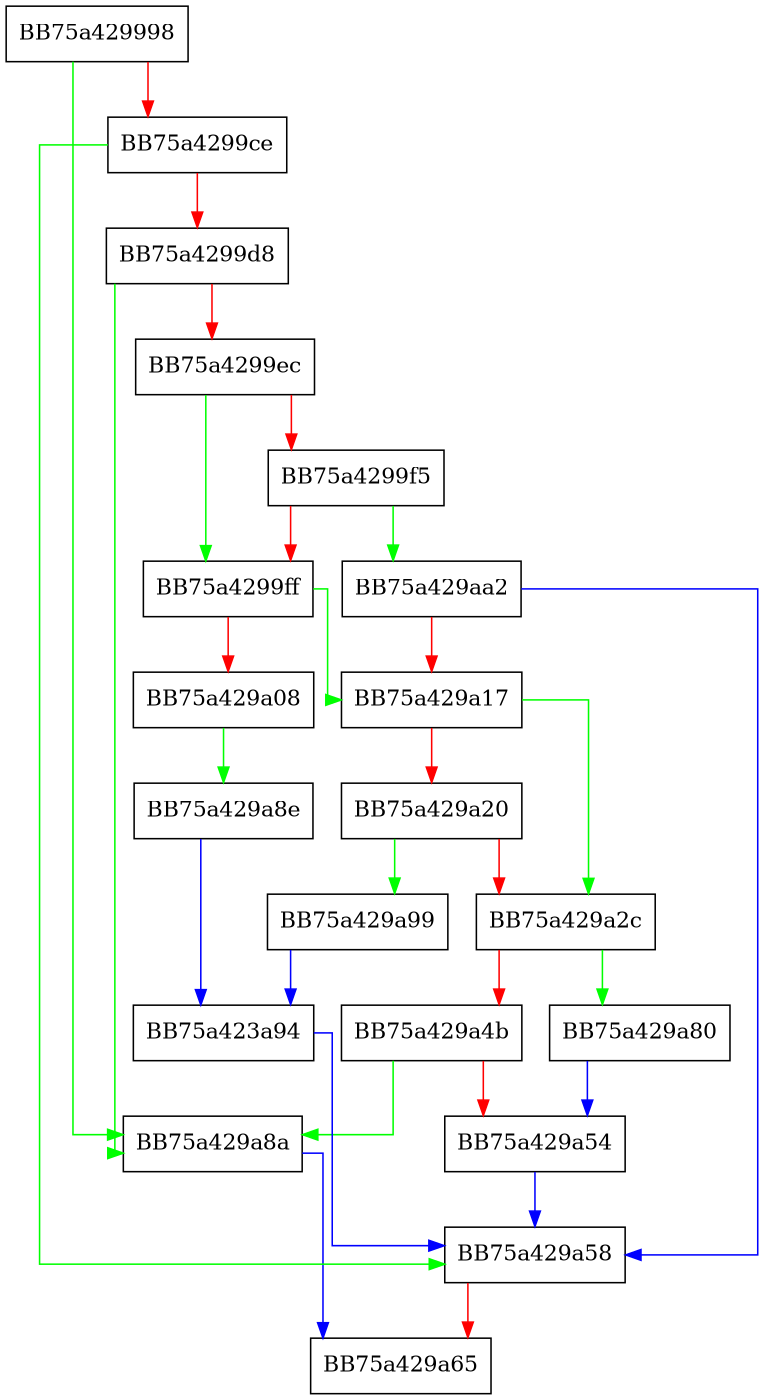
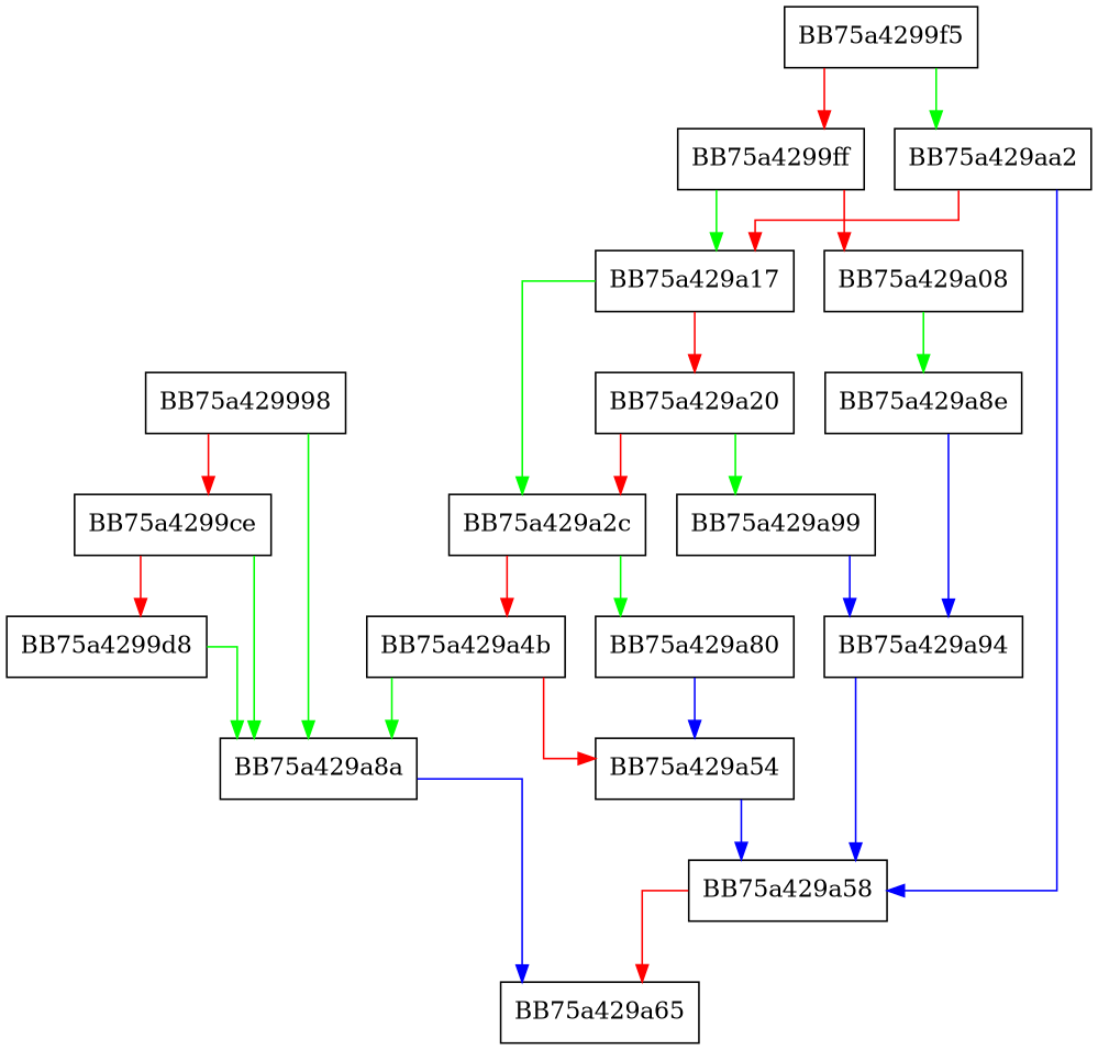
  digraph {
    splines=ortho
    node [shape=box]
    edge [color=red]
    BB75a429998
    BB75a429a8a
    BB75a4299ce
    BB75a429a65
    BB75a4299d8
-   BB75a4299ec
    BB75a4299ff
    BB75a4299f5
    BB75a429a17
    BB75a429a08
    BB75a429aa2
    BB75a429a2c
    BB75a429a20
    BB75a429a8e
    BB75a429a58
    BB75a429a80
    BB75a429a4b
    BB75a429a99
-   BB75a429a94 [label=BB75a423a94]
+   BB75a429a94
    BB75a429a54
    BB75a429998 -> BB75a429a8a [color=green]
    BB75a429998 -> BB75a4299ce
    BB75a429a8a -> BB75a429a65 [color=blue]
-   BB75a4299ce -> BB75a429a58 [color=green]
+   BB75a4299ce -> BB75a429a8a [color=green]
    BB75a4299ce -> BB75a4299d8
    BB75a4299d8 -> BB75a429a8a [color=green]
-   BB75a4299d8 -> BB75a4299ec
-   BB75a4299ec -> BB75a4299ff [color=green]
-   BB75a4299ec -> BB75a4299f5
    BB75a4299ff -> BB75a429a17 [color=green]
    BB75a4299ff -> BB75a429a08
    BB75a4299f5 -> BB75a4299ff
    BB75a4299f5 -> BB75a429aa2 [color=green]
    BB75a429a17 -> BB75a429a2c [color=green]
    BB75a429a17 -> BB75a429a20
    BB75a429a08 -> BB75a429a8e [color=green]
    BB75a429aa2 -> BB75a429a17
    BB75a429aa2 -> BB75a429a58 [color=blue]
    BB75a429a2c -> BB75a429a80 [color=green]
    BB75a429a2c -> BB75a429a4b
    BB75a429a20 -> BB75a429a2c
    BB75a429a20 -> BB75a429a99 [color=green]
    BB75a429a8e -> BB75a429a94 [color=blue]
    BB75a429a58 -> BB75a429a65
    BB75a429a80 -> BB75a429a54 [color=blue]
    BB75a429a4b -> BB75a429a8a [color=green]
    BB75a429a4b -> BB75a429a54
    BB75a429a99 -> BB75a429a94 [color=blue]
    BB75a429a94 -> BB75a429a58 [color=blue]
    BB75a429a54 -> BB75a429a58 [color=blue]
  }
